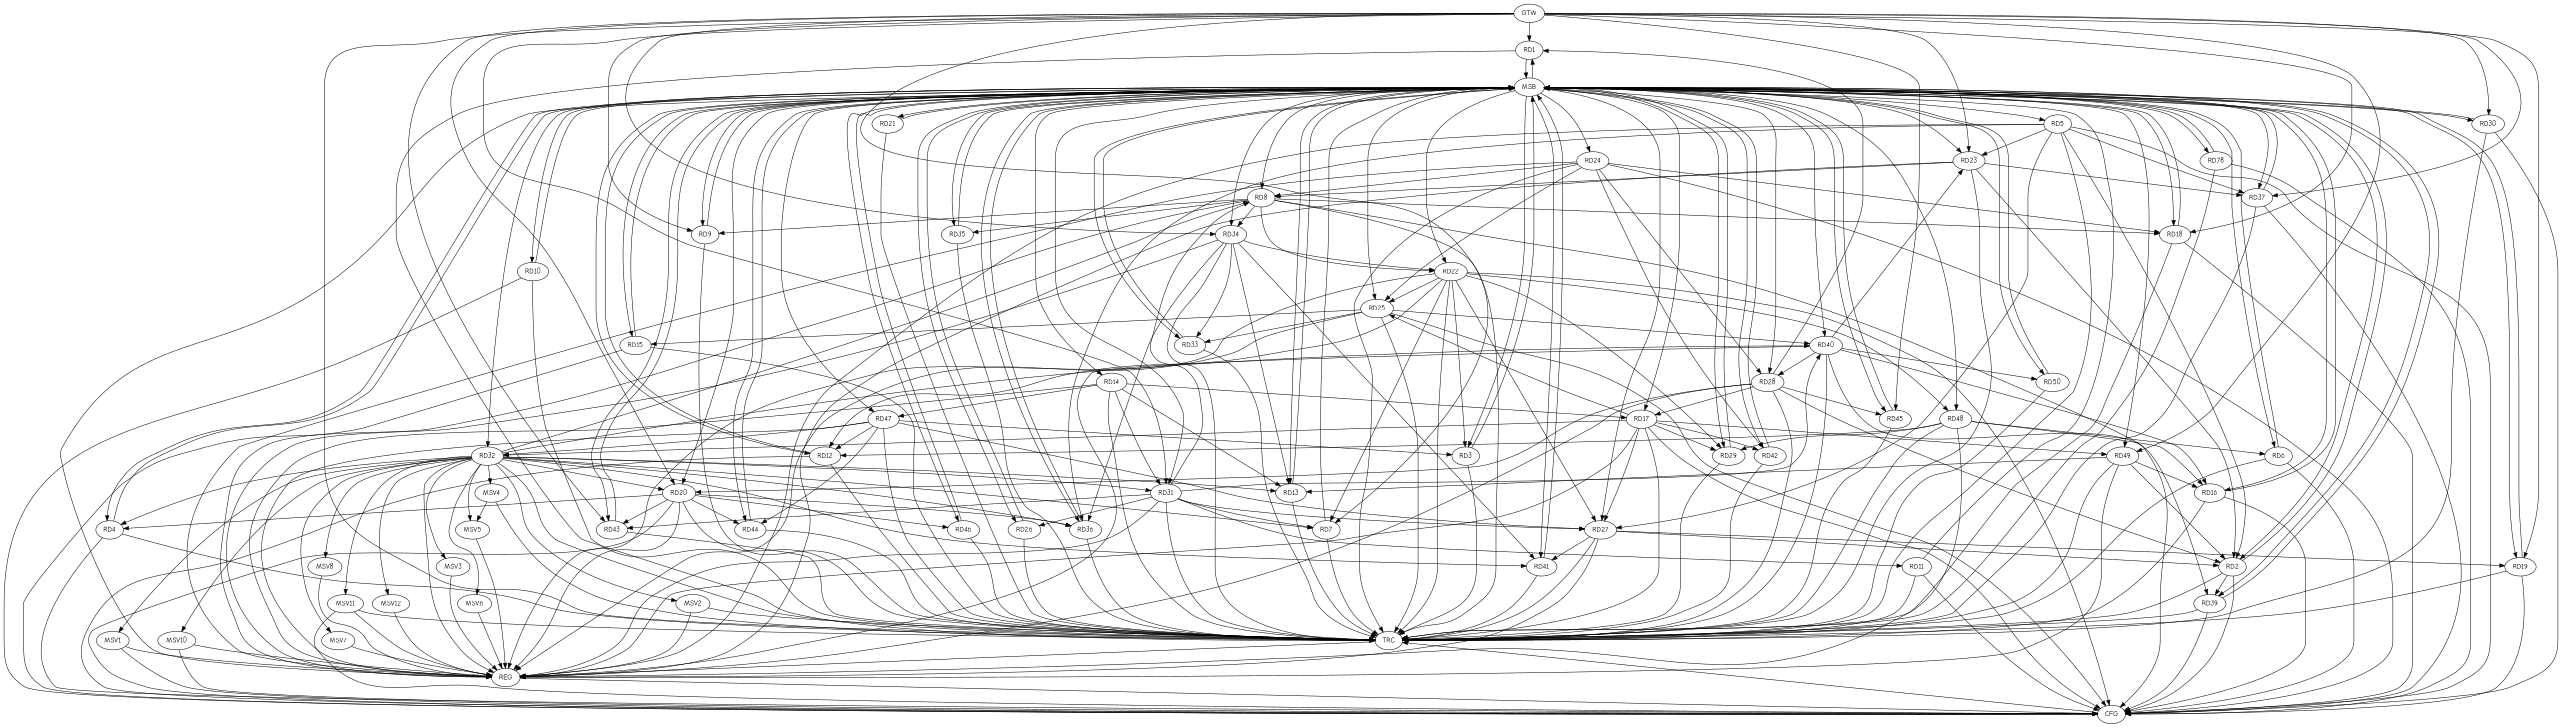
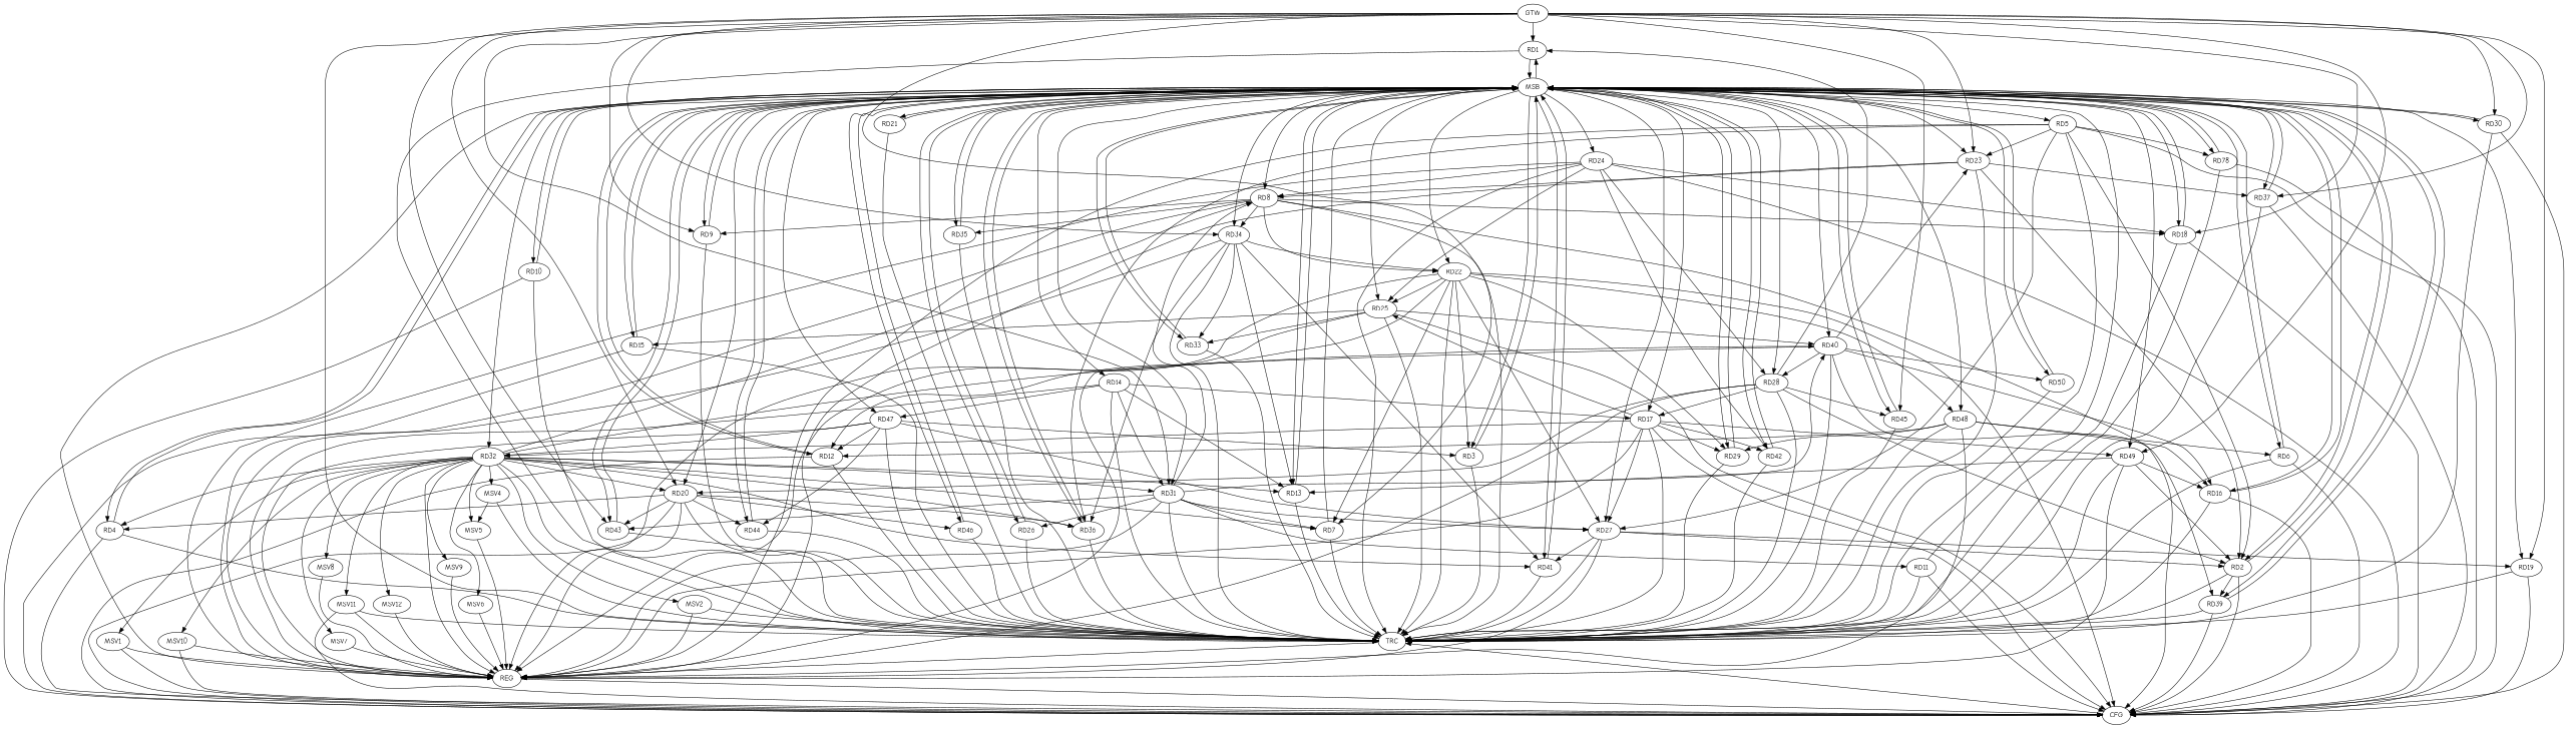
  strict digraph {
    fontname="Comic Neue"
    node [fontname="Comic Neue"]
    edge [fontname="Comic Neue"]
    n1 [label=RD1]
    n2 [label=MSB]
    n3 [label=TRC]
    n4 [label=RD2]
    n5 [label=RD3]
    n6 [label=RD4]
    n7 [label=RD5]
    n8 [label=RD23]
    n9 [label=RD27]
    n10 [label=RD36]
    n11 [label=RD37]
    n12 [label=REG]
    n13 [label=RD6]
    n14 [label=RD8]
    n15 [label=RD9]
    n16 [label=RD18]
    n17 [label=RD22]
    n18 [label=RD34]
    n19 [label=RD35]
    n20 [label=RD10]
    n21 [label=RD12]
    n22 [label=RD13]
    n23 [label=RD14]
    n24 [label=RD17]
    n25 [label=RD31]
    n26 [label=RD47]
    n27 [label=RD15]
    n28 [label=RD16]
    n29 [label=RD25]
    n30 [label=RD29]
    n31 [label=RD32]
    n32 [label=RD42]
    n33 [label=RD49]
    n34 [label=RD19]
    n35 [label=RD20]
    n36 [label=RD43]
    n37 [label=RD44]
    n38 [label=RD46]
    n39 [label=RD21]
    n40 [label=RD48]
    n41 [label=RD24]
    n42 [label=RD28]
    n43 [label=RD33]
    n44 [label=RD40]
    n45 [label=RD26]
    n46 [label=RD41]
    n47 [label=RD45]
    n48 [label=RD30]
    n49 [label=RD78]
    n50 [label=RD39]
    n51 [label=RD50]
    n52 [label=CFG]
    n53 [label=RD7]
    n54 [label=RD11]
    n55 [label=MSV1]
    n56 [label=MSV2]
-   n57 [label=MSV3]
+   n57 [label=MSV9]
    n58 [label=MSV4]
    n59 [label=MSV5]
    n60 [label=MSV6]
    n61 [label=MSV7]
    n62 [label=MSV8]
    n63 [label=MSV10]
    n64 [label=MSV11]
    n65 [label=MSV12]
    n66 [label=GTW]
    n1 -> n2
    n1 -> n3
    n2 -> n1
    n2 -> n4
    n2 -> n5
    n2 -> n6
    n2 -> n7
    n2 -> n8
    n2 -> n9
    n2 -> n10
    n2 -> n11
    n2 -> n12
    n2 -> n13
    n2 -> n14
    n2 -> n15
    n2 -> n16
    n2 -> n17
    n2 -> n18
    n2 -> n19
    n2 -> n20
    n2 -> n21
    n2 -> n22
    n2 -> n23
    n2 -> n24
    n2 -> n25
    n2 -> n26
    n2 -> n27
    n2 -> n28
    n2 -> n29
    n2 -> n30
    n2 -> n31
    n2 -> n32
    n2 -> n33
    n2 -> n34
    n2 -> n35
    n2 -> n36
    n2 -> n37
    n2 -> n38
    n2 -> n39
    n2 -> n40
    n2 -> n41
    n2 -> n42
    n2 -> n43
    n2 -> n44
    n2 -> n45
    n2 -> n46
    n2 -> n47
    n2 -> n48
    n2 -> n49
    n2 -> n50
    n2 -> n51
    n3 -> n12
    n4 -> n2
    n4 -> n3
    n4 -> n50
    n4 -> n52
    n5 -> n2
    n5 -> n3
    n6 -> n2
    n6 -> n3
    n6 -> n52
    n7 -> n3
    n7 -> n4
    n7 -> n8
    n7 -> n9
    n7 -> n10
-   n7 -> n11
+   n7 -> n49
    n7 -> n12
    n7 -> n52
    n8 -> n3
    n8 -> n4
    n8 -> n11
    n8 -> n12
    n8 -> n14
    n9 -> n3
    n9 -> n4
    n9 -> n12
    n9 -> n34
    n9 -> n46
    n10 -> n2
    n10 -> n3
    n11 -> n2
    n11 -> n3
    n11 -> n52
    n12 -> n52
    n13 -> n2
    n13 -> n3
    n13 -> n52
    n14 -> n3
    n14 -> n12
    n14 -> n15
    n14 -> n16
    n14 -> n17
    n14 -> n18
    n14 -> n19
    n14 -> n52
    n15 -> n2
    n15 -> n3
    n16 -> n2
    n16 -> n3
    n16 -> n52
    n17 -> n3
    n17 -> n5
    n17 -> n9
    n17 -> n12
    n17 -> n21
    n17 -> n29
    n17 -> n30
    n17 -> n40
    n17 -> n52
    n17 -> n53
    n18 -> n3
    n18 -> n10
    n18 -> n12
    n18 -> n17
    n18 -> n22
    n18 -> n43
    n18 -> n46
    n19 -> n2
    n19 -> n3
    n20 -> n2
    n20 -> n3
    n20 -> n52
    n21 -> n2
    n21 -> n3
    n21 -> n52
    n22 -> n2
    n22 -> n3
    n23 -> n3
    n23 -> n12
    n23 -> n22
    n23 -> n24
    n23 -> n25
    n23 -> n26
    n24 -> n3
    n24 -> n9
    n24 -> n12
    n24 -> n29
    n24 -> n30
    n24 -> n31
    n24 -> n32
    n24 -> n33
    n24 -> n52
    n25 -> n3
    n25 -> n9
    n25 -> n12
    n25 -> n14
    n25 -> n36
    n25 -> n44
    n25 -> n45
    n25 -> n53
    n25 -> n54
    n26 -> n3
    n26 -> n5
    n26 -> n9
    n26 -> n12
    n26 -> n21
    n26 -> n31
    n26 -> n37
    n27 -> n2
    n27 -> n3
    n27 -> n52
    n28 -> n2
    n28 -> n3
    n28 -> n52
    n29 -> n3
    n29 -> n12
    n29 -> n27
    n29 -> n43
    n29 -> n44
    n29 -> n52
    n30 -> n2
    n30 -> n3
    n31 -> n3
    n31 -> n6
    n31 -> n10
    n31 -> n12
    n31 -> n14
    n31 -> n22
    n31 -> n25
    n31 -> n35
    n31 -> n44
    n31 -> n46
    n31 -> n53
    n31 -> n55
    n31 -> n56
    n31 -> n57
    n31 -> n58
    n31 -> n59
    n31 -> n60
    n31 -> n61
    n31 -> n62
    n31 -> n63
    n31 -> n64
    n31 -> n65
    n32 -> n2
    n32 -> n3
    n33 -> n3
    n33 -> n4
    n33 -> n12
    n33 -> n22
    n33 -> n28
-   n34 -> n2
    n34 -> n3
    n34 -> n52
    n35 -> n3
    n35 -> n6
    n35 -> n10
    n35 -> n12
    n35 -> n36
    n35 -> n37
    n35 -> n38
    n35 -> n52
    n36 -> n2
    n36 -> n3
    n37 -> n2
    n37 -> n3
    n38 -> n2
    n38 -> n3
    n39 -> n2
    n39 -> n3
    n40 -> n3
    n40 -> n12
    n40 -> n13
    n40 -> n21
    n40 -> n28
    n40 -> n30
    n41 -> n3
    n41 -> n12
    n41 -> n14
    n41 -> n16
    n41 -> n29
    n41 -> n32
    n41 -> n42
    n41 -> n52
    n42 -> n1
    n42 -> n3
    n42 -> n4
    n42 -> n12
    n42 -> n24
    n42 -> n35
    n42 -> n47
    n43 -> n2
    n43 -> n3
    n44 -> n3
    n44 -> n8
    n44 -> n12
    n44 -> n28
    n44 -> n42
    n44 -> n50
    n44 -> n51
    n45 -> n2
    n45 -> n3
    n46 -> n2
    n46 -> n3
    n47 -> n2
    n47 -> n3
    n48 -> n2
    n48 -> n3
    n48 -> n52
    n49 -> n2
    n49 -> n3
    n49 -> n52
    n50 -> n2
    n50 -> n3
    n50 -> n52
    n51 -> n2
    n51 -> n3
    n52 -> n3
    n53 -> n2
    n53 -> n3
    n54 -> n2
    n54 -> n3
    n54 -> n52
    n55 -> n12
    n55 -> n52
    n56 -> n3
    n56 -> n12
    n57 -> n12
    n58 -> n3
    n58 -> n59
    n59 -> n12
    n60 -> n12
    n61 -> n12
    n62 -> n12
    n63 -> n12
    n63 -> n52
    n64 -> n3
    n64 -> n12
    n64 -> n52
    n65 -> n12
    n66 -> n1
    n66 -> n3
    n66 -> n8
    n66 -> n11
    n66 -> n15
    n66 -> n16
    n66 -> n18
    n66 -> n25
    n66 -> n33
    n66 -> n34
    n66 -> n35
    n66 -> n36
    n66 -> n47
    n66 -> n48
    n66 -> n53
  }
